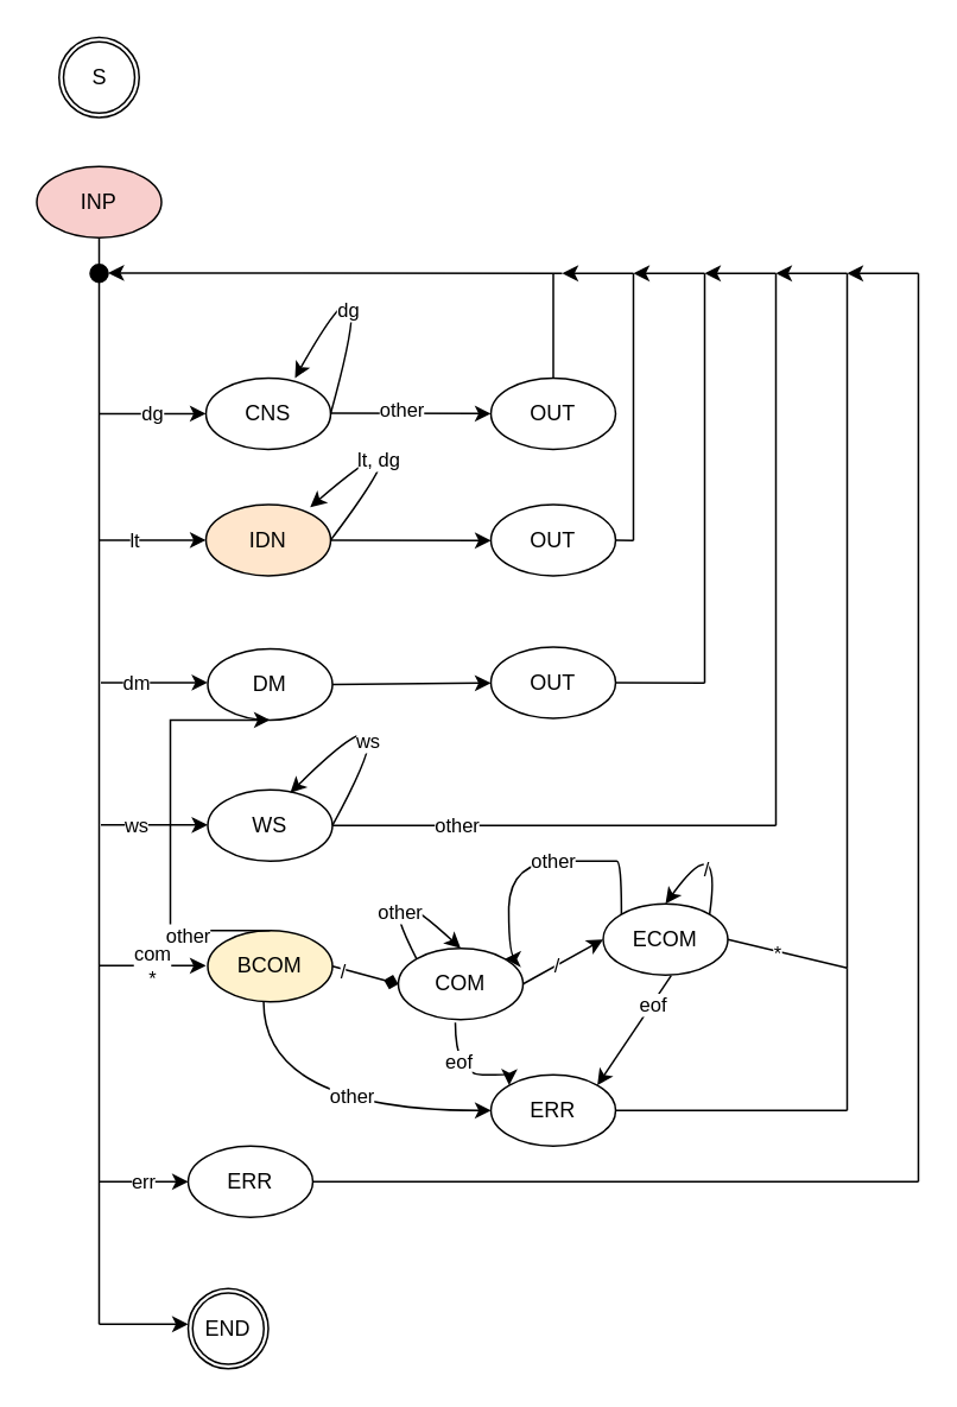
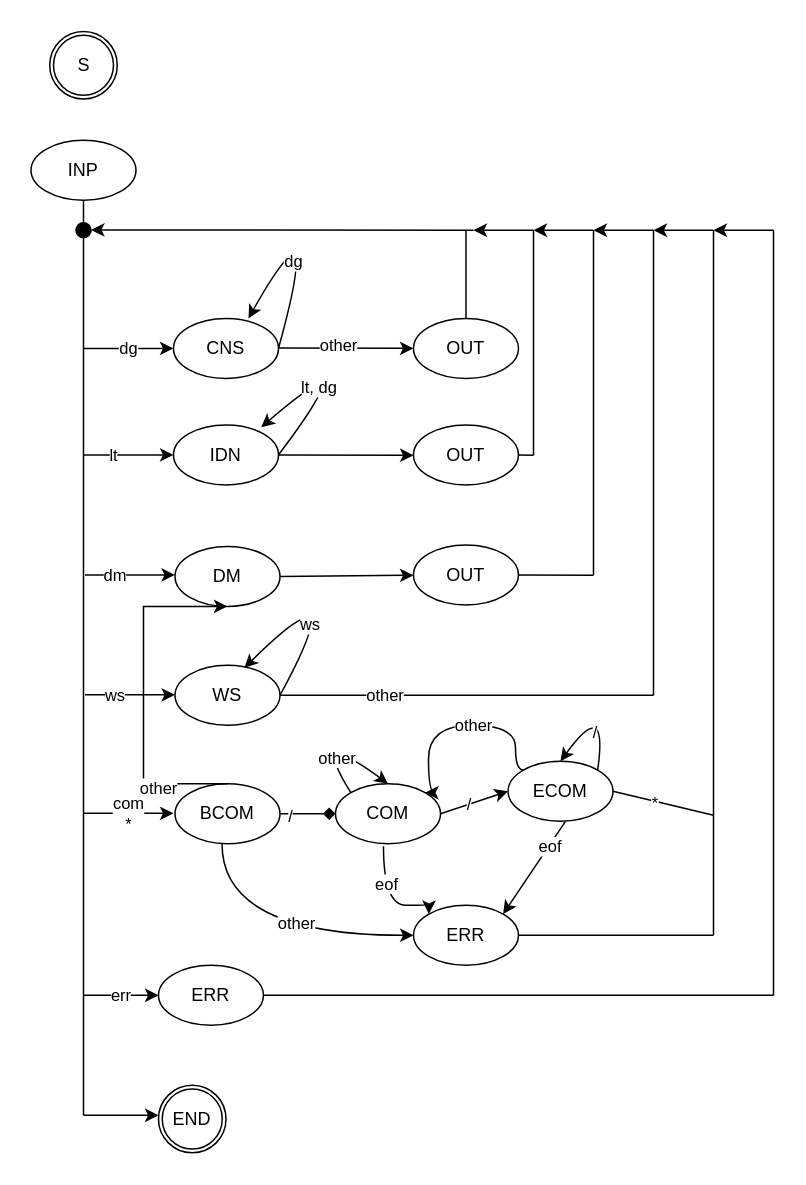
  <mxCell id="0" />
  <mxCell id="1" parent="0" />
  <mxCell id="2" value="" style="ellipse;whiteSpace=wrap;html=1;aspect=fixed;" vertex="1" parent="1"><mxGeometry x="35" y="23" width="40" height="40" as="geometry" /></mxCell>
  <mxCell id="3" value="S" style="ellipse;whiteSpace=wrap;html=1;aspect=fixed;fillColor=none;" vertex="1" parent="1"><mxGeometry x="32.5" y="20.5" width="45" height="45" as="geometry" /></mxCell>
- <mxCell id="4" value="INP" style="ellipse;whiteSpace=wrap;html=1;fillColor=#f8cecc;" vertex="1" parent="1"><mxGeometry x="20" y="93" width="70" height="40" as="geometry" /></mxCell>
+ <mxCell id="4" value="INP" style="ellipse;whiteSpace=wrap;html=1;" vertex="1" parent="1"><mxGeometry x="20" y="93" width="70" height="40" as="geometry" /></mxCell>
  <mxCell id="5" value="" style="endArrow=none;html=1;rounded=0;" edge="1" parent="1" source="7"><mxGeometry width="50" height="50" relative="1" as="geometry"><mxPoint x="55" y="683.69" as="sourcePoint" /><mxPoint x="55" y="133" as="targetPoint" /></mxGeometry></mxCell>
  <mxCell id="6" value="" style="endArrow=none;html=1;rounded=0;" edge="1" parent="1" target="7"><mxGeometry width="50" height="50" relative="1" as="geometry"><mxPoint x="55" y="743" as="sourcePoint" /><mxPoint x="55" y="133" as="targetPoint" /></mxGeometry></mxCell>
  <mxCell id="7" value="" style="ellipse;whiteSpace=wrap;html=1;aspect=fixed;gradientColor=none;fillColor=#000000;" vertex="1" parent="1"><mxGeometry x="50" y="148" width="10" height="10" as="geometry" /></mxCell>
  <mxCell id="8" value="dg" style="endArrow=classic;html=1;rounded=0;" edge="1" parent="1"><mxGeometry width="50" height="50" relative="1" as="geometry"><mxPoint x="55" y="231.76" as="sourcePoint" /><mxPoint x="115" y="231.76" as="targetPoint" /></mxGeometry></mxCell>
  <mxCell id="9" value="CNS" style="ellipse;whiteSpace=wrap;html=1;" vertex="1" parent="1"><mxGeometry x="115" y="211.76" width="70" height="40" as="geometry" /></mxCell>
  <mxCell id="10" value="" style="endArrow=classic;html=1;rounded=0;exitX=1;exitY=0.5;exitDx=0;exitDy=0;edgeStyle=orthogonalEdgeStyle;curved=1;entryX=0.714;entryY=0;entryDx=0;entryDy=0;entryPerimeter=0;" edge="1" parent="1" source="9" target="9"><mxGeometry width="50" height="50" relative="1" as="geometry"><mxPoint x="205" y="223" as="sourcePoint" /><mxPoint x="255" y="163" as="targetPoint" /><Array as="points"><mxPoint x="215" y="123" /></Array></mxGeometry></mxCell>
  <mxCell id="11" value="dg" style="edgeLabel;html=1;align=center;verticalAlign=middle;resizable=0;points=[];" vertex="1" connectable="0" parent="10"><mxGeometry x="-0.449" y="6" relative="1" as="geometry"><mxPoint as="offset" /></mxGeometry></mxCell>
  <mxCell id="12" value="" style="endArrow=classic;html=1;rounded=0;" edge="1" parent="1"><mxGeometry width="50" height="50" relative="1" as="geometry"><mxPoint x="185" y="231.42" as="sourcePoint" /><mxPoint x="275" y="231.76" as="targetPoint" /></mxGeometry></mxCell>
  <mxCell id="13" value="other" style="edgeLabel;html=1;align=center;verticalAlign=middle;resizable=0;points=[];" vertex="1" connectable="0" parent="12"><mxGeometry x="-0.134" y="2" relative="1" as="geometry"><mxPoint as="offset" /></mxGeometry></mxCell>
  <mxCell id="14" value="OUT" style="ellipse;whiteSpace=wrap;html=1;" vertex="1" parent="1"><mxGeometry x="275" y="211.76" width="70" height="40" as="geometry" /></mxCell>
  <mxCell id="15" value="" style="endArrow=classic;html=1;rounded=0;startSize=2;" edge="1" parent="1"><mxGeometry width="50" height="50" relative="1" as="geometry"><mxPoint x="315" y="153" as="sourcePoint" /><mxPoint x="60" y="152.76" as="targetPoint" /></mxGeometry></mxCell>
  <mxCell id="16" value="" style="endArrow=none;html=1;rounded=0;exitX=0.5;exitY=0;exitDx=0;exitDy=0;endSize=10;" edge="1" parent="1" source="14"><mxGeometry width="50" height="50" relative="1" as="geometry"><mxPoint x="310" y="205.76" as="sourcePoint" /><mxPoint x="310" y="153" as="targetPoint" /></mxGeometry></mxCell>
  <mxCell id="17" value="" style="endArrow=classic;html=1;rounded=0;" edge="1" parent="1"><mxGeometry width="50" height="50" relative="1" as="geometry"><mxPoint x="55" y="302.76" as="sourcePoint" /><mxPoint x="115" y="302.76" as="targetPoint" /></mxGeometry></mxCell>
  <mxCell id="18" value="lt" style="edgeLabel;html=1;align=center;verticalAlign=middle;resizable=0;points=[];" vertex="1" connectable="0" parent="17"><mxGeometry x="-0.362" relative="1" as="geometry"><mxPoint as="offset" /></mxGeometry></mxCell>
- <mxCell id="19" value="IDN" style="ellipse;whiteSpace=wrap;html=1;fillColor=#ffe6cc;" vertex="1" parent="1"><mxGeometry x="115" y="282.76" width="70" height="40" as="geometry" /></mxCell>
+ <mxCell id="19" value="IDN" style="ellipse;whiteSpace=wrap;html=1;" vertex="1" parent="1"><mxGeometry x="115" y="282.76" width="70" height="40" as="geometry" /></mxCell>
  <mxCell id="20" value="" style="endArrow=classic;html=1;rounded=0;edgeStyle=orthogonalEdgeStyle;curved=1;exitX=1;exitY=0.5;exitDx=0;exitDy=0;entryX=0.836;entryY=0.039;entryDx=0;entryDy=0;entryPerimeter=0;" edge="1" parent="1" source="19" target="19"><mxGeometry width="50" height="50" relative="1" as="geometry"><mxPoint x="185" y="301.76" as="sourcePoint" /><mxPoint x="235" y="251.76" as="targetPoint" /><Array as="points"><mxPoint x="245" y="223" /></Array></mxGeometry></mxCell>
  <mxCell id="21" value="lt, dg" style="edgeLabel;html=1;align=center;verticalAlign=middle;resizable=0;points=[];" vertex="1" connectable="0" parent="20"><mxGeometry x="0.53" y="4" relative="1" as="geometry"><mxPoint as="offset" /></mxGeometry></mxCell>
  <mxCell id="22" value="" style="endArrow=classic;html=1;rounded=0;exitX=1;exitY=0.5;exitDx=0;exitDy=0;" edge="1" parent="1" source="19"><mxGeometry width="50" height="50" relative="1" as="geometry"><mxPoint x="355" y="253" as="sourcePoint" /><mxPoint x="275" y="303" as="targetPoint" /><Array as="points"><mxPoint x="275" y="303" /></Array></mxGeometry></mxCell>
  <mxCell id="23" value="OUT" style="ellipse;whiteSpace=wrap;html=1;" vertex="1" parent="1"><mxGeometry x="275" y="282.76" width="70" height="40" as="geometry" /></mxCell>
  <mxCell id="24" value="" style="endArrow=none;html=1;rounded=0;exitX=1;exitY=0.5;exitDx=0;exitDy=0;" edge="1" parent="1" source="23"><mxGeometry width="50" height="50" relative="1" as="geometry"><mxPoint x="375" y="313" as="sourcePoint" /><mxPoint x="355" y="303" as="targetPoint" /></mxGeometry></mxCell>
  <mxCell id="25" value="" style="endArrow=none;html=1;rounded=0;" edge="1" parent="1"><mxGeometry width="50" height="50" relative="1" as="geometry"><mxPoint x="355" y="303" as="sourcePoint" /><mxPoint x="355" y="153" as="targetPoint" /></mxGeometry></mxCell>
  <mxCell id="26" value="" style="endArrow=classic;html=1;rounded=0;" edge="1" parent="1"><mxGeometry width="50" height="50" relative="1" as="geometry"><mxPoint x="355" y="153" as="sourcePoint" /><mxPoint x="315" y="153" as="targetPoint" /></mxGeometry></mxCell>
  <mxCell id="27" value="DM" style="ellipse;whiteSpace=wrap;html=1;" vertex="1" parent="1"><mxGeometry x="116" y="363.76" width="70" height="40" as="geometry" /></mxCell>
  <mxCell id="28" value="" style="endArrow=classic;html=1;rounded=0;" edge="1" parent="1"><mxGeometry width="50" height="50" relative="1" as="geometry"><mxPoint x="56" y="382.76" as="sourcePoint" /><mxPoint x="116" y="382.76" as="targetPoint" /></mxGeometry></mxCell>
  <mxCell id="29" value="dm" style="edgeLabel;html=1;align=center;verticalAlign=middle;resizable=0;points=[];" vertex="1" connectable="0" parent="28"><mxGeometry x="-0.362" relative="1" as="geometry"><mxPoint as="offset" /></mxGeometry></mxCell>
  <mxCell id="30" value="" style="endArrow=classic;html=1;rounded=0;exitX=1;exitY=0.5;exitDx=0;exitDy=0;" edge="1" parent="1" source="27"><mxGeometry width="50" height="50" relative="1" as="geometry"><mxPoint x="355" y="333" as="sourcePoint" /><mxPoint x="275" y="383" as="targetPoint" /></mxGeometry></mxCell>
  <mxCell id="31" value="OUT" style="ellipse;whiteSpace=wrap;html=1;" vertex="1" parent="1"><mxGeometry x="275" y="362.76" width="70" height="40" as="geometry" /></mxCell>
  <mxCell id="32" value="" style="endArrow=none;html=1;rounded=0;exitX=1;exitY=0.5;exitDx=0;exitDy=0;" edge="1" parent="1" source="31"><mxGeometry width="50" height="50" relative="1" as="geometry"><mxPoint x="345" y="323" as="sourcePoint" /><mxPoint x="395" y="383" as="targetPoint" /></mxGeometry></mxCell>
  <mxCell id="33" value="" style="endArrow=none;html=1;rounded=0;" edge="1" parent="1"><mxGeometry width="50" height="50" relative="1" as="geometry"><mxPoint x="395" y="383" as="sourcePoint" /><mxPoint x="395" y="153" as="targetPoint" /></mxGeometry></mxCell>
  <mxCell id="34" value="" style="endArrow=classic;html=1;rounded=0;" edge="1" parent="1"><mxGeometry width="50" height="50" relative="1" as="geometry"><mxPoint x="395" y="153" as="sourcePoint" /><mxPoint x="355" y="153" as="targetPoint" /></mxGeometry></mxCell>
  <mxCell id="35" value="WS" style="ellipse;whiteSpace=wrap;html=1;" vertex="1" parent="1"><mxGeometry x="116" y="443" width="70" height="40" as="geometry" /></mxCell>
  <mxCell id="36" value="" style="endArrow=classic;html=1;rounded=0;" edge="1" parent="1"><mxGeometry width="50" height="50" relative="1" as="geometry"><mxPoint x="56" y="462.71" as="sourcePoint" /><mxPoint x="116" y="462.71" as="targetPoint" /></mxGeometry></mxCell>
  <mxCell id="37" value="ws" style="edgeLabel;html=1;align=center;verticalAlign=middle;resizable=0;points=[];" vertex="1" connectable="0" parent="36"><mxGeometry x="-0.362" relative="1" as="geometry"><mxPoint as="offset" /></mxGeometry></mxCell>
  <mxCell id="38" value="" style="endArrow=classic;html=1;rounded=0;exitX=1;exitY=0.5;exitDx=0;exitDy=0;edgeStyle=orthogonalEdgeStyle;curved=1;entryX=0.661;entryY=0.043;entryDx=0;entryDy=0;entryPerimeter=0;" edge="1" parent="1" source="35" target="35"><mxGeometry width="50" height="50" relative="1" as="geometry"><mxPoint x="255" y="423" as="sourcePoint" /><mxPoint x="235" y="433" as="targetPoint" /><Array as="points"><mxPoint x="235" y="373" /></Array></mxGeometry></mxCell>
  <mxCell id="39" value="ws" style="edgeLabel;html=1;align=center;verticalAlign=middle;resizable=0;points=[];" vertex="1" connectable="0" parent="38"><mxGeometry x="-0.506" y="6" relative="1" as="geometry"><mxPoint as="offset" /></mxGeometry></mxCell>
  <mxCell id="40" value="" style="endArrow=none;html=1;rounded=0;exitX=1;exitY=0.5;exitDx=0;exitDy=0;endFill=0;" edge="1" parent="1" source="35"><mxGeometry width="50" height="50" relative="1" as="geometry"><mxPoint x="255" y="423" as="sourcePoint" /><mxPoint x="435" y="463" as="targetPoint" /></mxGeometry></mxCell>
  <mxCell id="41" value="other" style="edgeLabel;html=1;align=center;verticalAlign=middle;resizable=0;points=[];" vertex="1" connectable="0" parent="40"><mxGeometry x="-0.447" y="1" relative="1" as="geometry"><mxPoint as="offset" /></mxGeometry></mxCell>
  <mxCell id="42" value="" style="endArrow=none;html=1;rounded=0;" edge="1" parent="1"><mxGeometry width="50" height="50" relative="1" as="geometry"><mxPoint x="435" y="463" as="sourcePoint" /><mxPoint x="435" y="153" as="targetPoint" /></mxGeometry></mxCell>
  <mxCell id="43" value="" style="endArrow=classic;html=1;rounded=0;" edge="1" parent="1"><mxGeometry width="50" height="50" relative="1" as="geometry"><mxPoint x="435" y="153" as="sourcePoint" /><mxPoint x="395" y="153" as="targetPoint" /></mxGeometry></mxCell>
- <mxCell id="44" value="BCOM" style="ellipse;whiteSpace=wrap;html=1;fillColor=#fff2cc;" vertex="1" parent="1"><mxGeometry x="116" y="522" width="70" height="40" as="geometry" /></mxCell>
+ <mxCell id="44" value="BCOM" style="ellipse;whiteSpace=wrap;html=1;" vertex="1" parent="1"><mxGeometry x="116" y="522" width="70" height="40" as="geometry" /></mxCell>
  <mxCell id="45" value="&lt;div&gt;com&lt;/div&gt;&lt;div&gt;*&lt;/div&gt;" style="endArrow=classic;html=1;rounded=0;" edge="1" parent="1"><mxGeometry width="50" height="50" relative="1" as="geometry"><mxPoint x="55" y="541.71" as="sourcePoint" /><mxPoint x="115" y="541.71" as="targetPoint" /></mxGeometry></mxCell>
  <mxCell id="46" value="" style="endArrow=classic;html=1;rounded=0;exitX=0.5;exitY=0;exitDx=0;exitDy=0;edgeStyle=orthogonalEdgeStyle;entryX=0.5;entryY=1;entryDx=0;entryDy=0;elbow=vertical;" edge="1" parent="1" source="44" target="27"><mxGeometry width="50" height="50" relative="1" as="geometry"><mxPoint x="305" y="503" as="sourcePoint" /><mxPoint x="355" y="453" as="targetPoint" /><Array as="points"><mxPoint x="95" y="522" /><mxPoint x="95" y="404" /></Array></mxGeometry></mxCell>
  <mxCell id="47" value="other" style="edgeLabel;html=1;align=center;verticalAlign=middle;resizable=0;points=[];" vertex="1" connectable="0" parent="46"><mxGeometry x="-0.59" y="2" relative="1" as="geometry"><mxPoint as="offset" /></mxGeometry></mxCell>
- <mxCell id="48" value="COM" style="ellipse;whiteSpace=wrap;html=1;" vertex="1" parent="1"><mxGeometry x="223" y="532" width="70" height="40" as="geometry" /></mxCell>
+ <mxCell id="48" value="COM" style="ellipse;whiteSpace=wrap;html=1;" vertex="1" parent="1"><mxGeometry x="223" y="522" width="70" height="40" as="geometry" /></mxCell>
  <mxCell id="49" value="&lt;div&gt;ECOM&lt;/div&gt;" style="ellipse;whiteSpace=wrap;html=1;" vertex="1" parent="1"><mxGeometry x="338" y="507" width="70" height="40" as="geometry" /></mxCell>
  <mxCell id="50" value="" style="endArrow=diamond;html=1;rounded=0;exitX=1;exitY=0.5;exitDx=0;exitDy=0;entryX=0;entryY=0.5;entryDx=0;entryDy=0;" edge="1" parent="1" source="44" target="48"><mxGeometry width="50" height="50" relative="1" as="geometry"><mxPoint x="305" y="503" as="sourcePoint" /><mxPoint x="355" y="453" as="targetPoint" /></mxGeometry></mxCell>
  <mxCell id="51" value="/" style="edgeLabel;html=1;align=center;verticalAlign=middle;resizable=0;points=[];" vertex="1" connectable="0" parent="50"><mxGeometry x="-0.668" y="-1" relative="1" as="geometry"><mxPoint as="offset" /></mxGeometry></mxCell>
  <mxCell id="52" value="" style="endArrow=classic;html=1;rounded=0;exitX=0;exitY=0;exitDx=0;exitDy=0;edgeStyle=orthogonalEdgeStyle;curved=1;entryX=0.5;entryY=0;entryDx=0;entryDy=0;" edge="1" parent="1" source="48" target="48"><mxGeometry width="50" height="50" relative="1" as="geometry"><mxPoint x="385" y="533" as="sourcePoint" /><mxPoint x="233" y="503" as="targetPoint" /><Array as="points"><mxPoint x="205" y="483" /></Array></mxGeometry></mxCell>
  <mxCell id="53" value="other" style="edgeLabel;html=1;align=center;verticalAlign=middle;resizable=0;points=[];" vertex="1" connectable="0" parent="52"><mxGeometry x="-0.582" y="-4" relative="1" as="geometry"><mxPoint as="offset" /></mxGeometry></mxCell>
  <mxCell id="54" value="" style="endArrow=classic;html=1;rounded=0;exitX=1;exitY=0.5;exitDx=0;exitDy=0;entryX=0;entryY=0.5;entryDx=0;entryDy=0;" edge="1" parent="1" source="48" target="49"><mxGeometry width="50" height="50" relative="1" as="geometry"><mxPoint x="385" y="483" as="sourcePoint" /><mxPoint x="435" y="433" as="targetPoint" /></mxGeometry></mxCell>
  <mxCell id="55" value="/" style="edgeLabel;html=1;align=center;verticalAlign=middle;resizable=0;points=[];" vertex="1" connectable="0" parent="54"><mxGeometry x="-0.183" relative="1" as="geometry"><mxPoint as="offset" /></mxGeometry></mxCell>
  <mxCell id="56" value="" style="endArrow=classic;html=1;rounded=0;entryX=1;entryY=0;entryDx=0;entryDy=0;edgeStyle=orthogonalEdgeStyle;curved=1;exitX=0;exitY=0;exitDx=0;exitDy=0;" edge="1" parent="1" source="49" target="48"><mxGeometry width="50" height="50" relative="1" as="geometry"><mxPoint x="365" y="503" as="sourcePoint" /><mxPoint x="425" y="433" as="targetPoint" /><Array as="points"><mxPoint x="343" y="483" /><mxPoint x="285" y="483" /><mxPoint x="285" y="528" /></Array></mxGeometry></mxCell>
  <mxCell id="57" value="other" style="edgeLabel;html=1;align=center;verticalAlign=middle;resizable=0;points=[];" vertex="1" connectable="0" parent="56"><mxGeometry x="-0.084" y="-1" relative="1" as="geometry"><mxPoint as="offset" /></mxGeometry></mxCell>
  <mxCell id="58" value="" style="endArrow=classic;html=1;rounded=0;exitX=1;exitY=0;exitDx=0;exitDy=0;entryX=0.5;entryY=0;entryDx=0;entryDy=0;edgeStyle=orthogonalEdgeStyle;curved=1;" edge="1" parent="1" source="49" target="49"><mxGeometry width="50" height="50" relative="1" as="geometry"><mxPoint x="375" y="483" as="sourcePoint" /><mxPoint x="425" y="433" as="targetPoint" /><Array as="points"><mxPoint x="405" y="463" /></Array></mxGeometry></mxCell>
  <mxCell id="59" value="/" style="edgeLabel;html=1;align=center;verticalAlign=middle;resizable=0;points=[];" vertex="1" connectable="0" parent="58"><mxGeometry x="-0.517" y="6" relative="1" as="geometry"><mxPoint as="offset" /></mxGeometry></mxCell>
  <mxCell id="60" value="" style="endArrow=none;html=1;rounded=0;exitX=1;exitY=0.5;exitDx=0;exitDy=0;" edge="1" parent="1" source="49"><mxGeometry width="50" height="50" relative="1" as="geometry"><mxPoint x="355" y="443" as="sourcePoint" /><mxPoint x="475" y="543" as="targetPoint" /></mxGeometry></mxCell>
  <mxCell id="61" value="*" style="edgeLabel;html=1;align=center;verticalAlign=middle;resizable=0;points=[];" vertex="1" connectable="0" parent="60"><mxGeometry x="-0.196" y="-1" relative="1" as="geometry"><mxPoint as="offset" /></mxGeometry></mxCell>
  <mxCell id="62" value="" style="endArrow=none;html=1;rounded=0;" edge="1" parent="1"><mxGeometry width="50" height="50" relative="1" as="geometry"><mxPoint x="475" y="543" as="sourcePoint" /><mxPoint x="475" y="153" as="targetPoint" /></mxGeometry></mxCell>
  <mxCell id="63" value="" style="endArrow=classic;html=1;rounded=0;" edge="1" parent="1"><mxGeometry width="50" height="50" relative="1" as="geometry"><mxPoint x="475" y="153" as="sourcePoint" /><mxPoint x="435" y="153" as="targetPoint" /></mxGeometry></mxCell>
  <mxCell id="64" value="ERR" style="ellipse;whiteSpace=wrap;html=1;" vertex="1" parent="1"><mxGeometry x="275" y="603" width="70" height="40" as="geometry" /></mxCell>
  <mxCell id="65" value="" style="endArrow=classic;html=1;rounded=0;exitX=0.448;exitY=1.005;exitDx=0;exitDy=0;exitPerimeter=0;entryX=0;entryY=0.5;entryDx=0;entryDy=0;edgeStyle=orthogonalEdgeStyle;curved=1;" edge="1" parent="1" source="44" target="64"><mxGeometry width="50" height="50" relative="1" as="geometry"><mxPoint x="355" y="503" as="sourcePoint" /><mxPoint x="405" y="453" as="targetPoint" /></mxGeometry></mxCell>
  <mxCell id="66" value="other" style="edgeLabel;html=1;align=center;verticalAlign=middle;resizable=0;points=[];" vertex="1" connectable="0" parent="65"><mxGeometry x="0.171" y="9" relative="1" as="geometry"><mxPoint as="offset" /></mxGeometry></mxCell>
  <mxCell id="67" value="" style="endArrow=classic;html=1;rounded=0;exitX=0.457;exitY=1.04;exitDx=0;exitDy=0;exitPerimeter=0;entryX=0;entryY=0;entryDx=0;entryDy=0;edgeStyle=orthogonalEdgeStyle;curved=1;" edge="1" parent="1" source="48" target="64"><mxGeometry width="50" height="50" relative="1" as="geometry"><mxPoint x="355" y="503" as="sourcePoint" /><mxPoint x="405" y="453" as="targetPoint" /><Array as="points"><mxPoint x="255" y="603" /><mxPoint x="285" y="603" /></Array></mxGeometry></mxCell>
  <mxCell id="68" value="eof" style="edgeLabel;html=1;align=center;verticalAlign=middle;resizable=0;points=[];" vertex="1" connectable="0" parent="67"><mxGeometry x="-0.344" y="2" relative="1" as="geometry"><mxPoint as="offset" /></mxGeometry></mxCell>
  <mxCell id="69" value="" style="endArrow=classic;html=1;rounded=0;exitX=0.546;exitY=1.005;exitDx=0;exitDy=0;exitPerimeter=0;entryX=1;entryY=0;entryDx=0;entryDy=0;" edge="1" parent="1" source="49" target="64"><mxGeometry width="50" height="50" relative="1" as="geometry"><mxPoint x="365" y="563" as="sourcePoint" /><mxPoint x="405" y="453" as="targetPoint" /></mxGeometry></mxCell>
  <mxCell id="70" value="eof" style="edgeLabel;html=1;align=center;verticalAlign=middle;resizable=0;points=[];" vertex="1" connectable="0" parent="69"><mxGeometry x="-0.45" relative="1" as="geometry"><mxPoint as="offset" /></mxGeometry></mxCell>
  <mxCell id="71" value="" style="endArrow=none;html=1;rounded=0;exitX=1;exitY=0.5;exitDx=0;exitDy=0;" edge="1" parent="1" source="64"><mxGeometry width="50" height="50" relative="1" as="geometry"><mxPoint x="355" y="503" as="sourcePoint" /><mxPoint x="475" y="623" as="targetPoint" /></mxGeometry></mxCell>
  <mxCell id="72" value="" style="endArrow=none;html=1;rounded=0;" edge="1" parent="1"><mxGeometry width="50" height="50" relative="1" as="geometry"><mxPoint x="475" y="623" as="sourcePoint" /><mxPoint x="475" y="543" as="targetPoint" /></mxGeometry></mxCell>
  <mxCell id="73" value="ERR" style="ellipse;whiteSpace=wrap;html=1;" vertex="1" parent="1"><mxGeometry x="105" y="643" width="70" height="40" as="geometry" /></mxCell>
  <mxCell id="74" value="err" style="endArrow=classic;html=1;rounded=0;entryX=0;entryY=0.5;entryDx=0;entryDy=0;" edge="1" parent="1" target="73"><mxGeometry width="50" height="50" relative="1" as="geometry"><mxPoint x="55" y="663" as="sourcePoint" /><mxPoint x="395" y="523" as="targetPoint" /></mxGeometry></mxCell>
  <mxCell id="75" value="" style="endArrow=none;html=1;rounded=0;exitX=1;exitY=0.5;exitDx=0;exitDy=0;" edge="1" parent="1" source="73"><mxGeometry width="50" height="50" relative="1" as="geometry"><mxPoint x="345" y="573" as="sourcePoint" /><mxPoint x="515" y="663" as="targetPoint" /></mxGeometry></mxCell>
  <mxCell id="76" value="" style="endArrow=classic;html=1;rounded=0;entryX=0;entryY=0.5;entryDx=0;entryDy=0;" edge="1" parent="1"><mxGeometry width="50" height="50" relative="1" as="geometry"><mxPoint x="55" y="743" as="sourcePoint" /><mxPoint x="105" y="743" as="targetPoint" /></mxGeometry></mxCell>
  <mxCell id="77" value="" style="endArrow=none;html=1;rounded=0;" edge="1" parent="1"><mxGeometry width="50" height="50" relative="1" as="geometry"><mxPoint x="515" y="663" as="sourcePoint" /><mxPoint x="515" y="153" as="targetPoint" /></mxGeometry></mxCell>
  <mxCell id="78" value="" style="endArrow=classic;html=1;rounded=0;" edge="1" parent="1"><mxGeometry width="50" height="50" relative="1" as="geometry"><mxPoint x="515" y="153" as="sourcePoint" /><mxPoint x="475" y="153" as="targetPoint" /></mxGeometry></mxCell>
  <mxCell id="79" value="" style="ellipse;whiteSpace=wrap;html=1;aspect=fixed;" vertex="1" parent="1"><mxGeometry x="107.5" y="725.5" width="40" height="40" as="geometry" /></mxCell>
  <mxCell id="80" value="END" style="ellipse;whiteSpace=wrap;html=1;aspect=fixed;fillColor=none;" vertex="1" parent="1"><mxGeometry x="105" y="723" width="45" height="45" as="geometry" /></mxCell>
